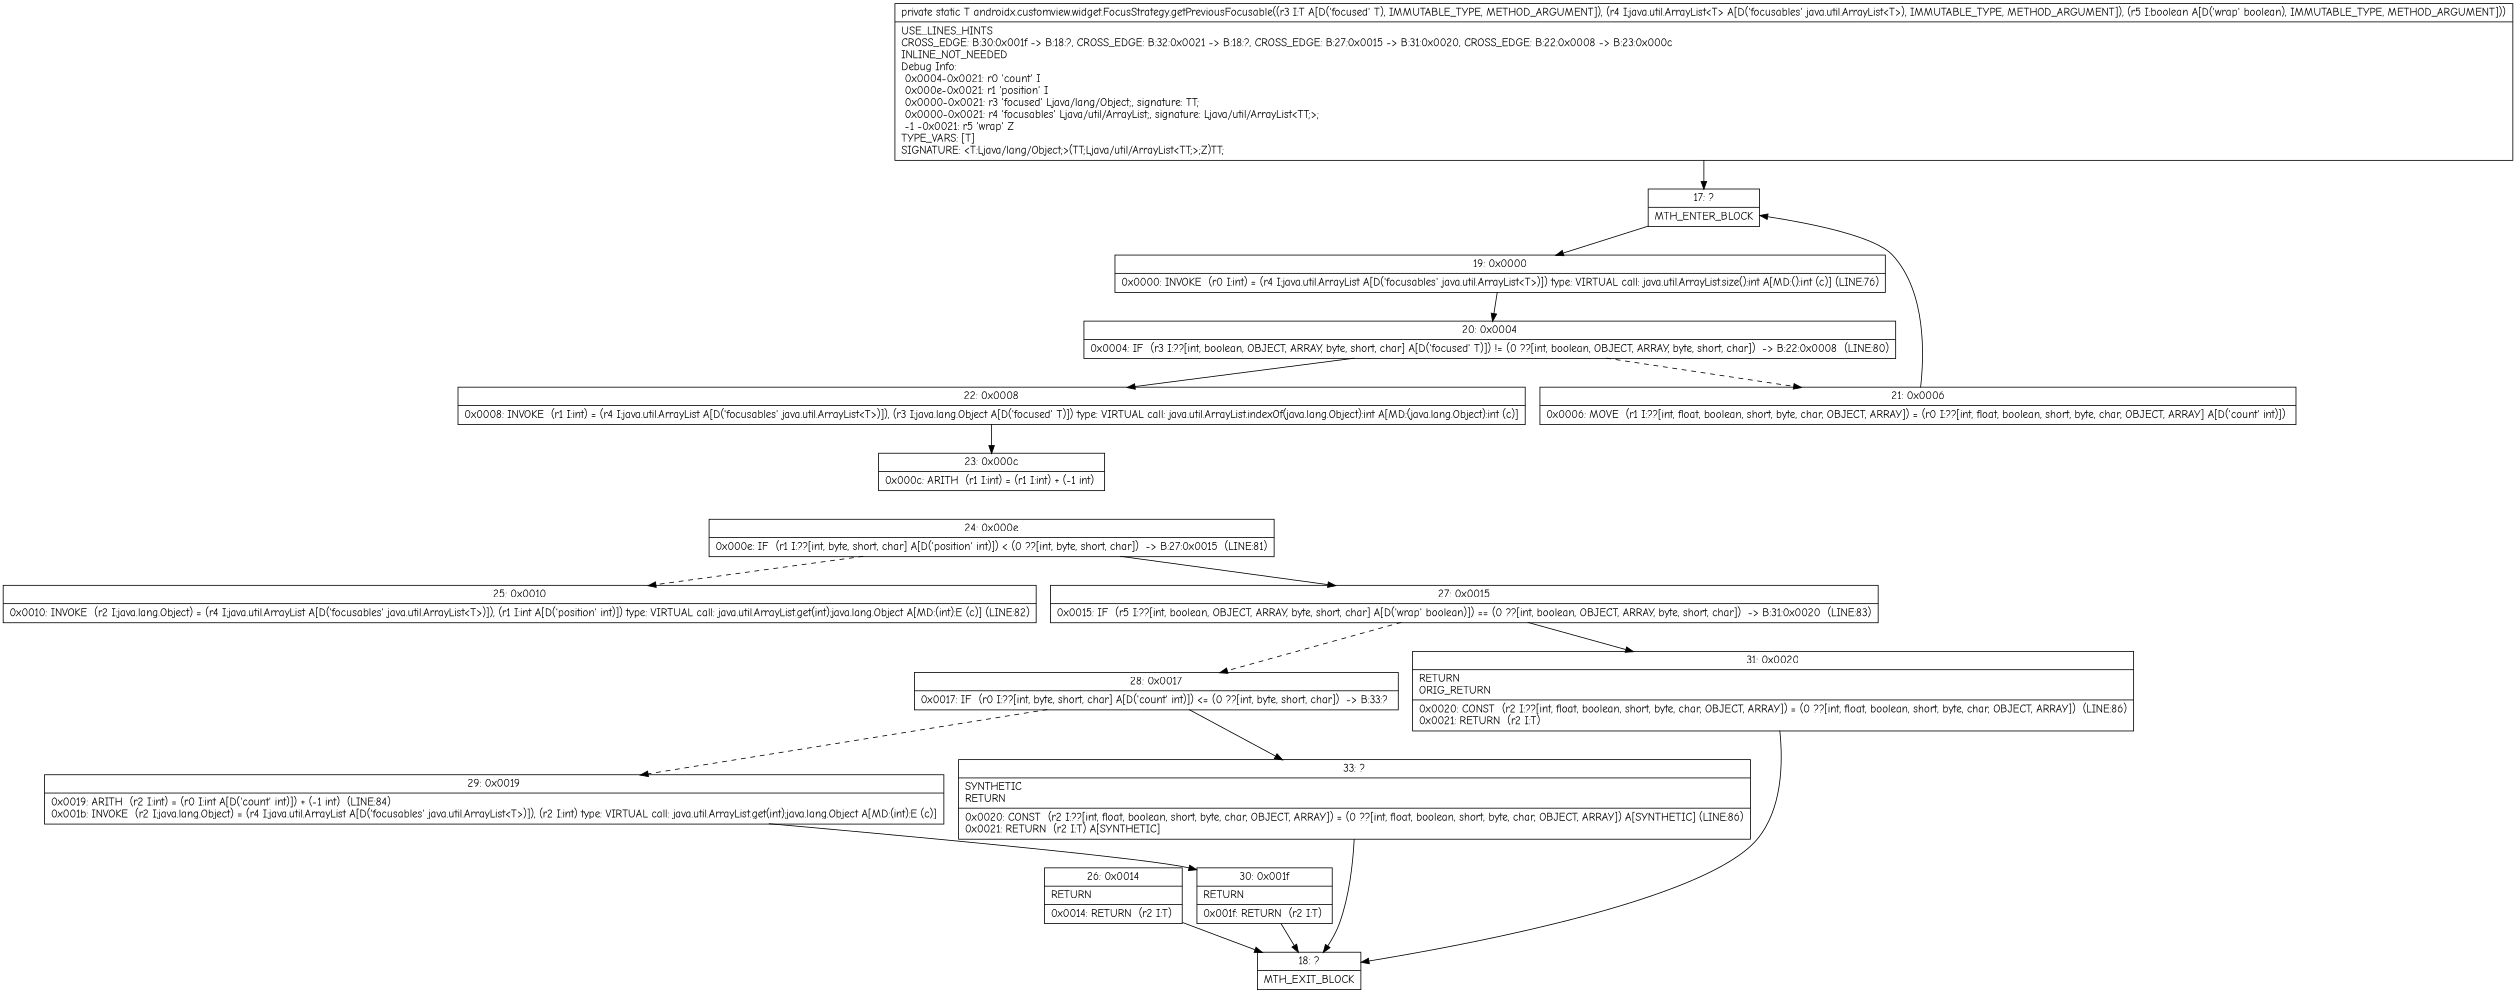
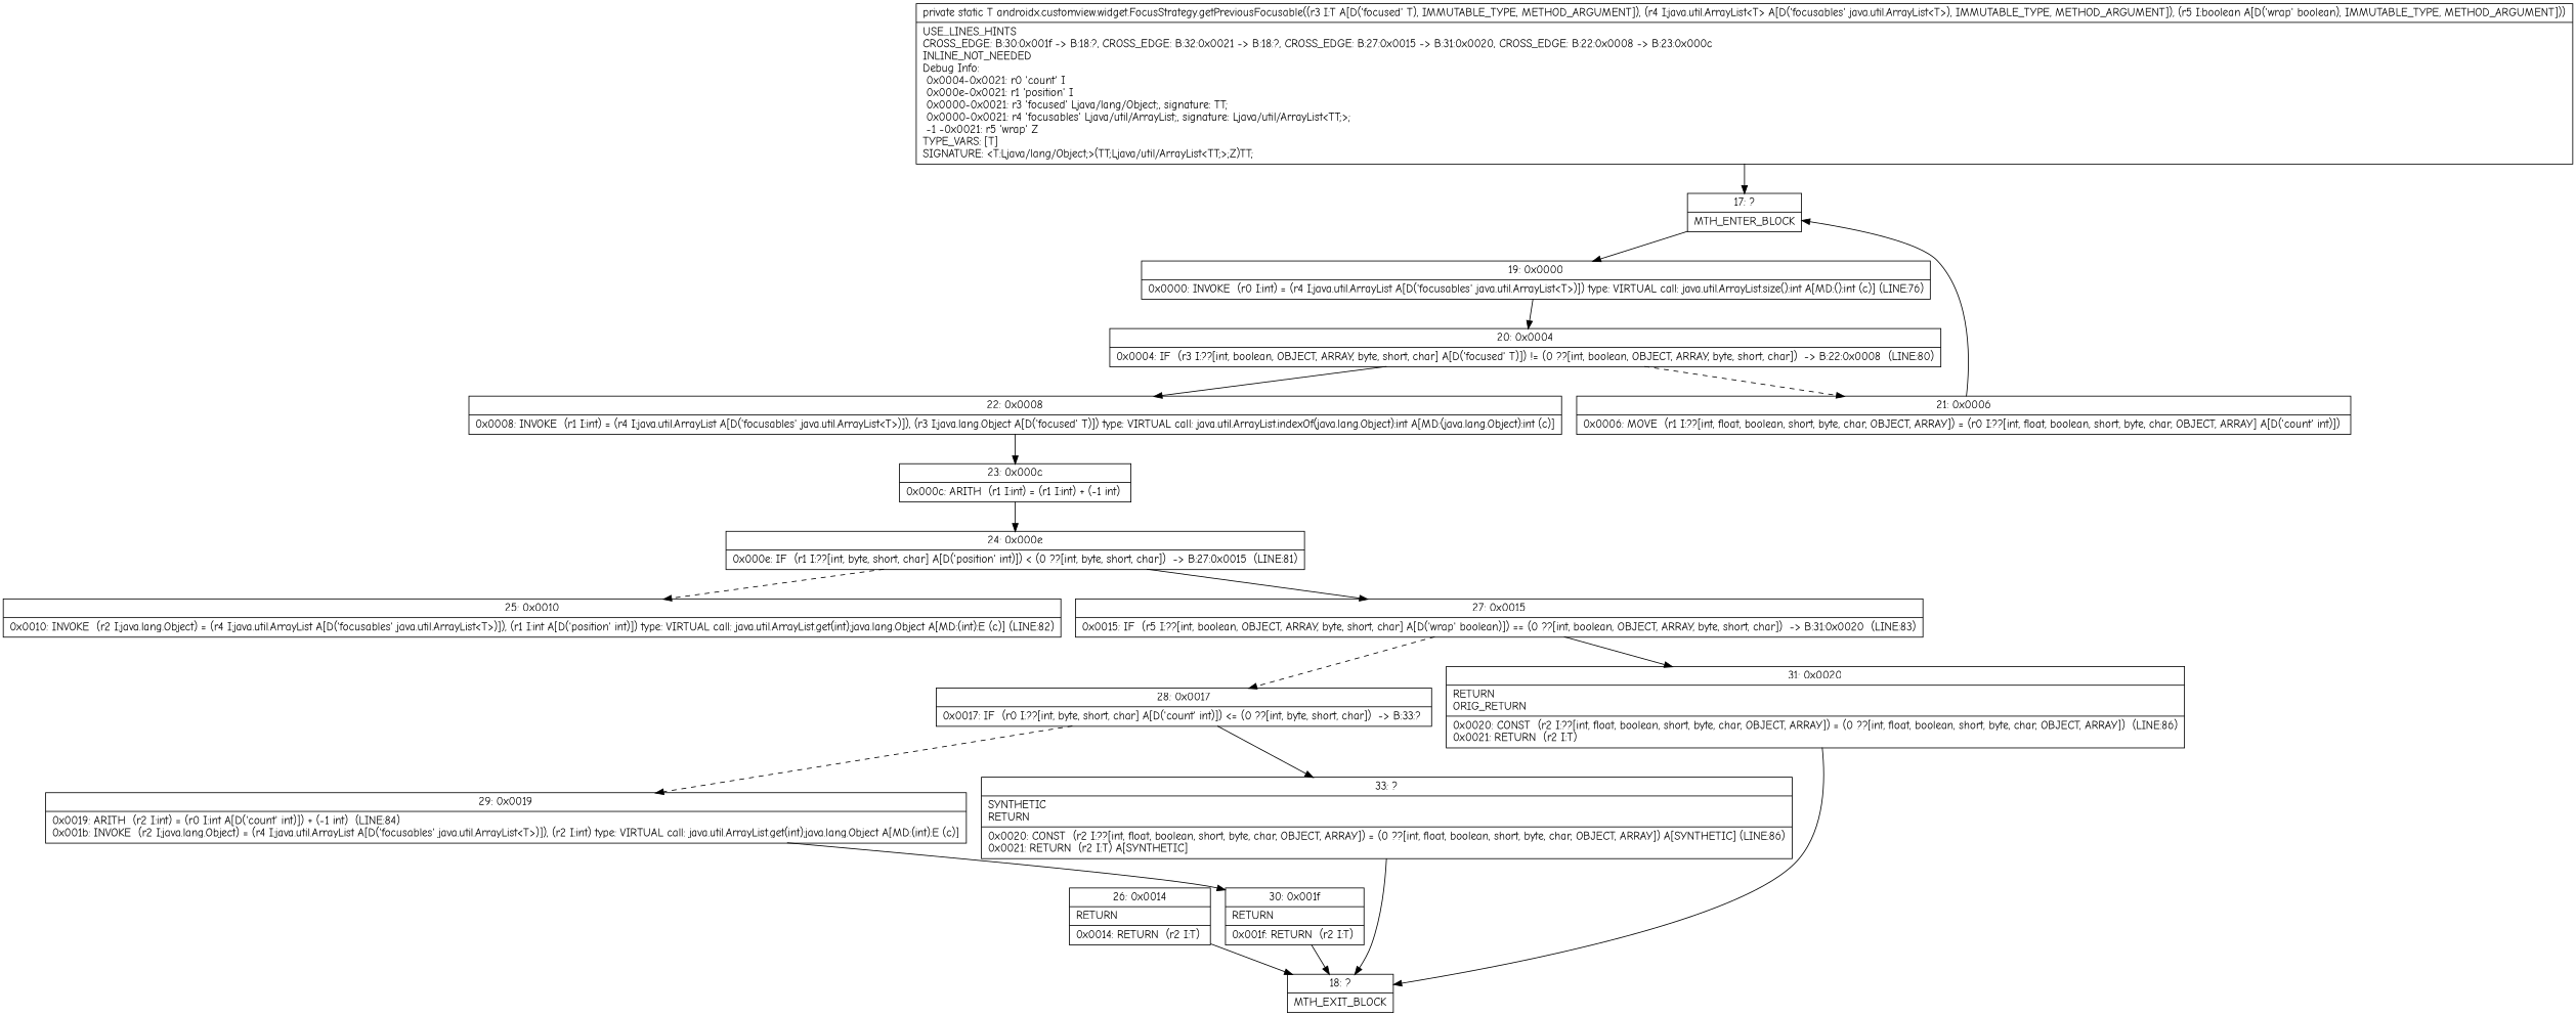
  digraph {
    fontname="Comic Neue"
    node [fontname="Comic Neue" shape=record]
    edge [fontname="Comic Neue"]
    n1 [label="{17\:\ ?|MTH_ENTER_BLOCK\l}"]
    n2 [label="{19\:\ 0x0000|0x0000: INVOKE  (r0 I:int) = (r4 I:java.util.ArrayList A[D('focusables' java.util.ArrayList\<T\>)]) type: VIRTUAL call: java.util.ArrayList.size():int A[MD:():int (c)] (LINE:76)\l}"]
    n3 [label="{20\:\ 0x0004|0x0004: IF  (r3 I:??[int, boolean, OBJECT, ARRAY, byte, short, char] A[D('focused' T)]) != (0 ??[int, boolean, OBJECT, ARRAY, byte, short, char])  \-\> B:22:0x0008  (LINE:80)\l}"]
    n4 [label="{21\:\ 0x0006|0x0006: MOVE  (r1 I:??[int, float, boolean, short, byte, char, OBJECT, ARRAY]) = (r0 I:??[int, float, boolean, short, byte, char, OBJECT, ARRAY] A[D('count' int)]) \l}"]
    n5 [label="{22\:\ 0x0008|0x0008: INVOKE  (r1 I:int) = (r4 I:java.util.ArrayList A[D('focusables' java.util.ArrayList\<T\>)]), (r3 I:java.lang.Object A[D('focused' T)]) type: VIRTUAL call: java.util.ArrayList.indexOf(java.lang.Object):int A[MD:(java.lang.Object):int (c)]\l}"]
    n6 [label="{23\:\ 0x000c|0x000c: ARITH  (r1 I:int) = (r1 I:int) + (\-1 int) \l}"]
    n7 [label="{24\:\ 0x000e|0x000e: IF  (r1 I:??[int, byte, short, char] A[D('position' int)]) \< (0 ??[int, byte, short, char])  \-\> B:27:0x0015  (LINE:81)\l}"]
    n8 [label="{25\:\ 0x0010|0x0010: INVOKE  (r2 I:java.lang.Object) = (r4 I:java.util.ArrayList A[D('focusables' java.util.ArrayList\<T\>)]), (r1 I:int A[D('position' int)]) type: VIRTUAL call: java.util.ArrayList.get(int):java.lang.Object A[MD:(int):E (c)] (LINE:82)\l}"]
    n9 [label="{27\:\ 0x0015|0x0015: IF  (r5 I:??[int, boolean, OBJECT, ARRAY, byte, short, char] A[D('wrap' boolean)]) == (0 ??[int, boolean, OBJECT, ARRAY, byte, short, char])  \-\> B:31:0x0020  (LINE:83)\l}"]
    n10 [label="{28\:\ 0x0017|0x0017: IF  (r0 I:??[int, byte, short, char] A[D('count' int)]) \<= (0 ??[int, byte, short, char])  \-\> B:33:? \l}"]
    n11 [label="{31\:\ 0x0020|RETURN\lORIG_RETURN\l|0x0020: CONST  (r2 I:??[int, float, boolean, short, byte, char, OBJECT, ARRAY]) = (0 ??[int, float, boolean, short, byte, char, OBJECT, ARRAY])  (LINE:86)\l0x0021: RETURN  (r2 I:T) \l}"]
    n12 [label="{26\:\ 0x0014|RETURN\l|0x0014: RETURN  (r2 I:T) \l}"]
    n13 [label="{18\:\ ?|MTH_EXIT_BLOCK\l}"]
    n14 [label="{29\:\ 0x0019|0x0019: ARITH  (r2 I:int) = (r0 I:int A[D('count' int)]) + (\-1 int)  (LINE:84)\l0x001b: INVOKE  (r2 I:java.lang.Object) = (r4 I:java.util.ArrayList A[D('focusables' java.util.ArrayList\<T\>)]), (r2 I:int) type: VIRTUAL call: java.util.ArrayList.get(int):java.lang.Object A[MD:(int):E (c)]\l}"]
    n15 [label="{33\:\ ?|SYNTHETIC\lRETURN\l|0x0020: CONST  (r2 I:??[int, float, boolean, short, byte, char, OBJECT, ARRAY]) = (0 ??[int, float, boolean, short, byte, char, OBJECT, ARRAY]) A[SYNTHETIC] (LINE:86)\l0x0021: RETURN  (r2 I:T) A[SYNTHETIC]\l}"]
    n16 [label="{30\:\ 0x001f|RETURN\l|0x001f: RETURN  (r2 I:T) \l}"]
    n17 [label="{private static T androidx.customview.widget.FocusStrategy.getPreviousFocusable((r3 I:T A[D('focused' T), IMMUTABLE_TYPE, METHOD_ARGUMENT]), (r4 I:java.util.ArrayList\<T\> A[D('focusables' java.util.ArrayList\<T\>), IMMUTABLE_TYPE, METHOD_ARGUMENT]), (r5 I:boolean A[D('wrap' boolean), IMMUTABLE_TYPE, METHOD_ARGUMENT]))  | USE_LINES_HINTS\lCROSS_EDGE: B:30:0x001f \-\> B:18:?, CROSS_EDGE: B:32:0x0021 \-\> B:18:?, CROSS_EDGE: B:27:0x0015 \-\> B:31:0x0020, CROSS_EDGE: B:22:0x0008 \-\> B:23:0x000c\lINLINE_NOT_NEEDED\lDebug Info:\l  0x0004\-0x0021: r0 'count' I\l  0x000e\-0x0021: r1 'position' I\l  0x0000\-0x0021: r3 'focused' Ljava\/lang\/Object;, signature: TT;\l  0x0000\-0x0021: r4 'focusables' Ljava\/util\/ArrayList;, signature: Ljava\/util\/ArrayList\<TT;\>;\l  \-1 \-0x0021: r5 'wrap' Z\lTYPE_VARS: [T]\lSIGNATURE: \<T:Ljava\/lang\/Object;\>(TT;Ljava\/util\/ArrayList\<TT;\>;Z)TT;\l}"]
    n1 -> n2
    n2 -> n3
    n3 -> n4 [style=dashed]
    n3 -> n5
    n4 -> n1
    n5 -> n6
+   n6 -> n7
    n7 -> n8 [style=dashed]
    n7 -> n9
    n9 -> n10 [style=dashed]
    n9 -> n11
    n10 -> n14 [style=dashed]
    n10 -> n15
    n11 -> n13
    n12 -> n13
    n14 -> n16
    n15 -> n13
    n16 -> n13
    n17 -> n1
  }
